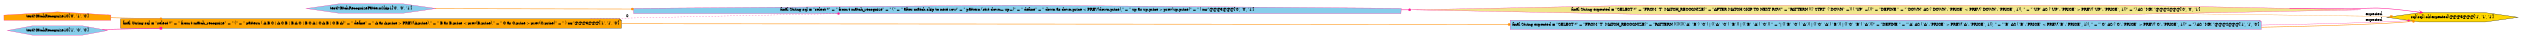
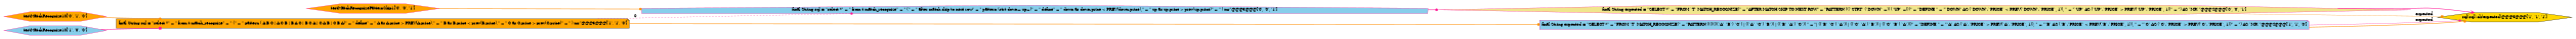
  digraph {
    rankdir=LR
    node [color=deeppink fillcolor=skyblue shape=hexagon style=filled]
    edge [arrowhead=dot color=deeppink style=bold]
    n1 [color=black fillcolor=orange label="final String sql = \"select *\" + \" from t match_recognize\" + \" (\" + \" pattern ( A B C | A C B | B A C | B C A | C A B | C B A)\" + \" define\" + \" A as A.price > PREV(A.price),\" + \" B as B.price < prev(B.price),\" + \" C as C.price > prev(C.price)\" + \" ) mr\"@@@3@@@['1', '1', '0']" shape=note]
    n2 [label="final String sql = \"select *\" + \" from t match_recognize\" + \" (\" + \" after match skip to next row\" + \" pattern (strt down+ up+)\" + \" define\" + \" down as down.price < PREV(down.price),\" + \" up as up.price > prev(up.price)\" + \" ) mr\"@@@3@@@['0', '0', '1']" shape=house]
    n3 [label="final String expected = \"SELECT *\" + \"FROM `T` MATCH_RECOGNIZE(\" + \"PATTERN ((((((((`A` `B`) `C`) | ((`A` `C`) `B`)) | ((`B` `A`) `C`)) \" + \"| ((`B` `C`) `A`)) | ((`C` `A`) `B`)) | ((`C` `B`) `A`)))\" + \"DEFINE \" + \"`A` AS (`A`.`PRICE` > PREV(`A`.`PRICE`, 1)), \" + \"`B` AS (`B`.`PRICE` < PREV(`B`.`PRICE`, 1)), \" + \"`C` AS (`C`.`PRICE` > PREV(`C`.`PRICE`, 1))\" + \") AS `MR`\"@@@4@@@['1', '1', '0']" shape=note]
    n4 [fillcolor=khaki label="final String expected = \"SELECT *\" + \"FROM `T` MATCH_RECOGNIZE(\" + \"AFTER MATCH SKIP TO NEXT ROW\" + \"PATTERN (((`STRT` (`DOWN` +)) (`UP` +)))\" + \"DEFINE \" + \"`DOWN` AS (`DOWN`.`PRICE` < PREV(`DOWN`.`PRICE`, 1)), \" + \"`UP` AS (`UP`.`PRICE` > PREV(`UP`.`PRICE`, 1))\" + \") AS `MR`\"@@@4@@@['0', '0', '1']"]
    n5 [color=black fillcolor=gold label="sql(sql).ok(expected)@@@5@@@['1', '1', '1']"]
-   n6 [fillcolor=orange label="testMatchRecognize10['0', '1', '0']" shape=house]
-   n7 [label="testMatchRecognizePatternSkip1['0', '0', '1']"]
+   n6 [fillcolor=orange label="testMatchRecognize10['0', '1', '0']"]
+   n7 [fillcolor=orange label="testMatchRecognizePatternSkip1['0', '0', '1']"]
    n8 [label="testMatchRecognize10['1', '0', '0']"]
    n1 -> n2 [label=0 style=dashed]
    n1 -> n3 [color=darkorange]
    n2 -> n4
    n3 -> n5 [label=expected style=solid]
    n3 -> n5 [color=darkorange]
    n4 -> n5 [arrowhead=vee]
    n4 -> n5 [arrowhead=box color=darkorange label=expected style=solid]
    n6 -> n1 [color=darkorange]
    n7 -> n2 [color=darkorange]
    n8 -> n1 [arrowhead=box]
  }
